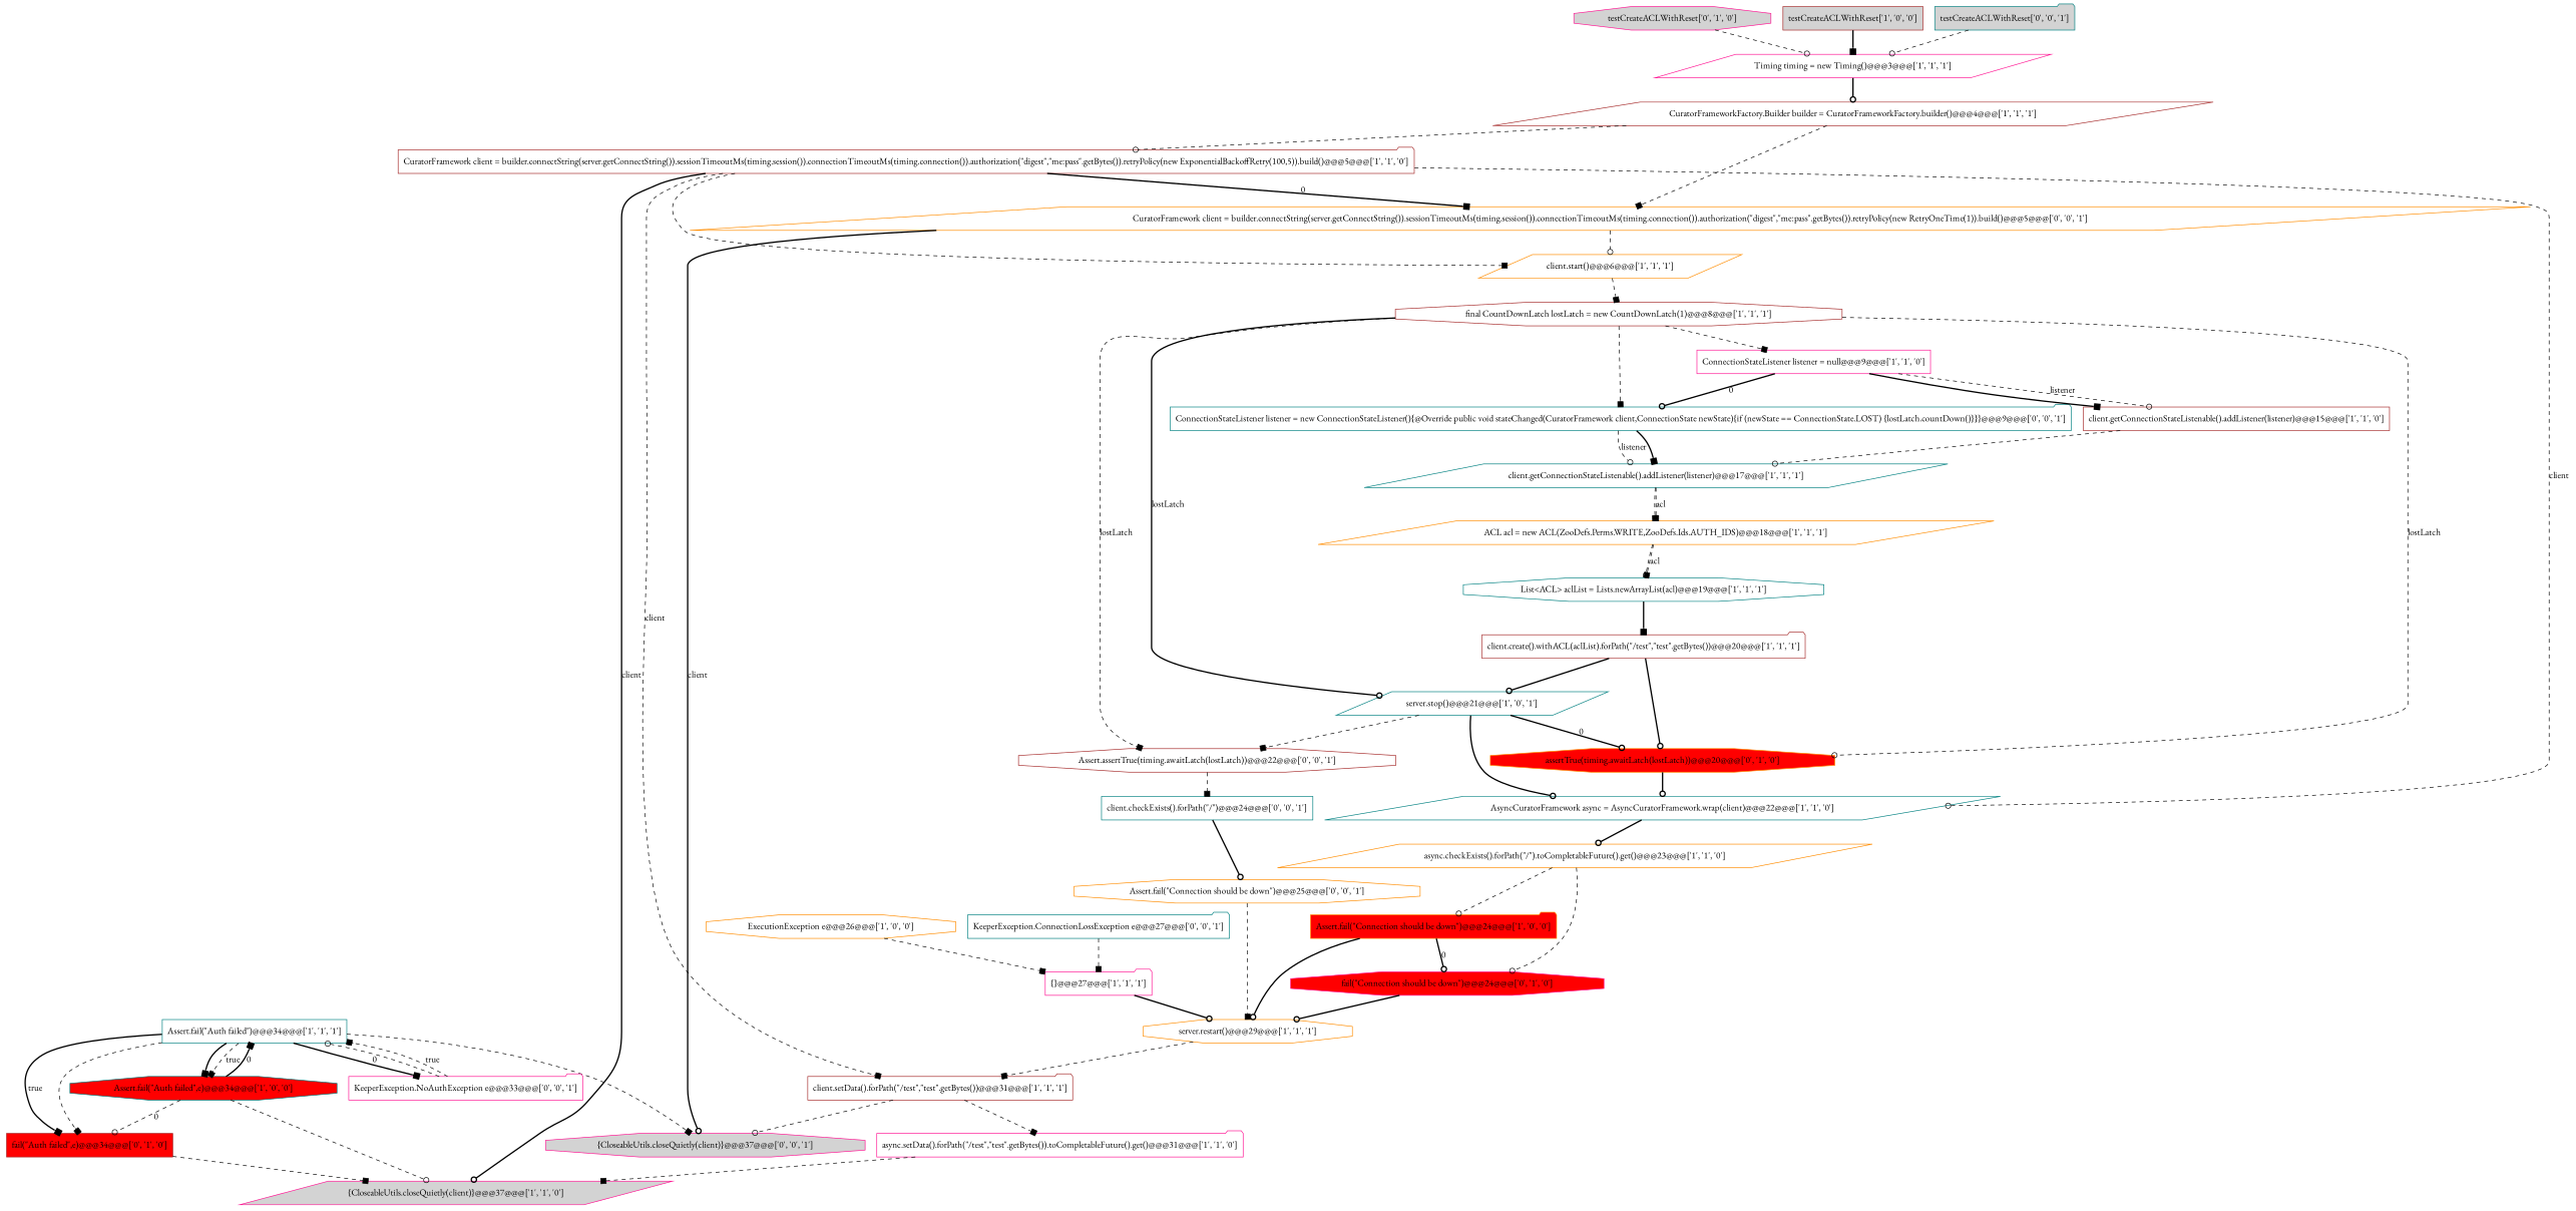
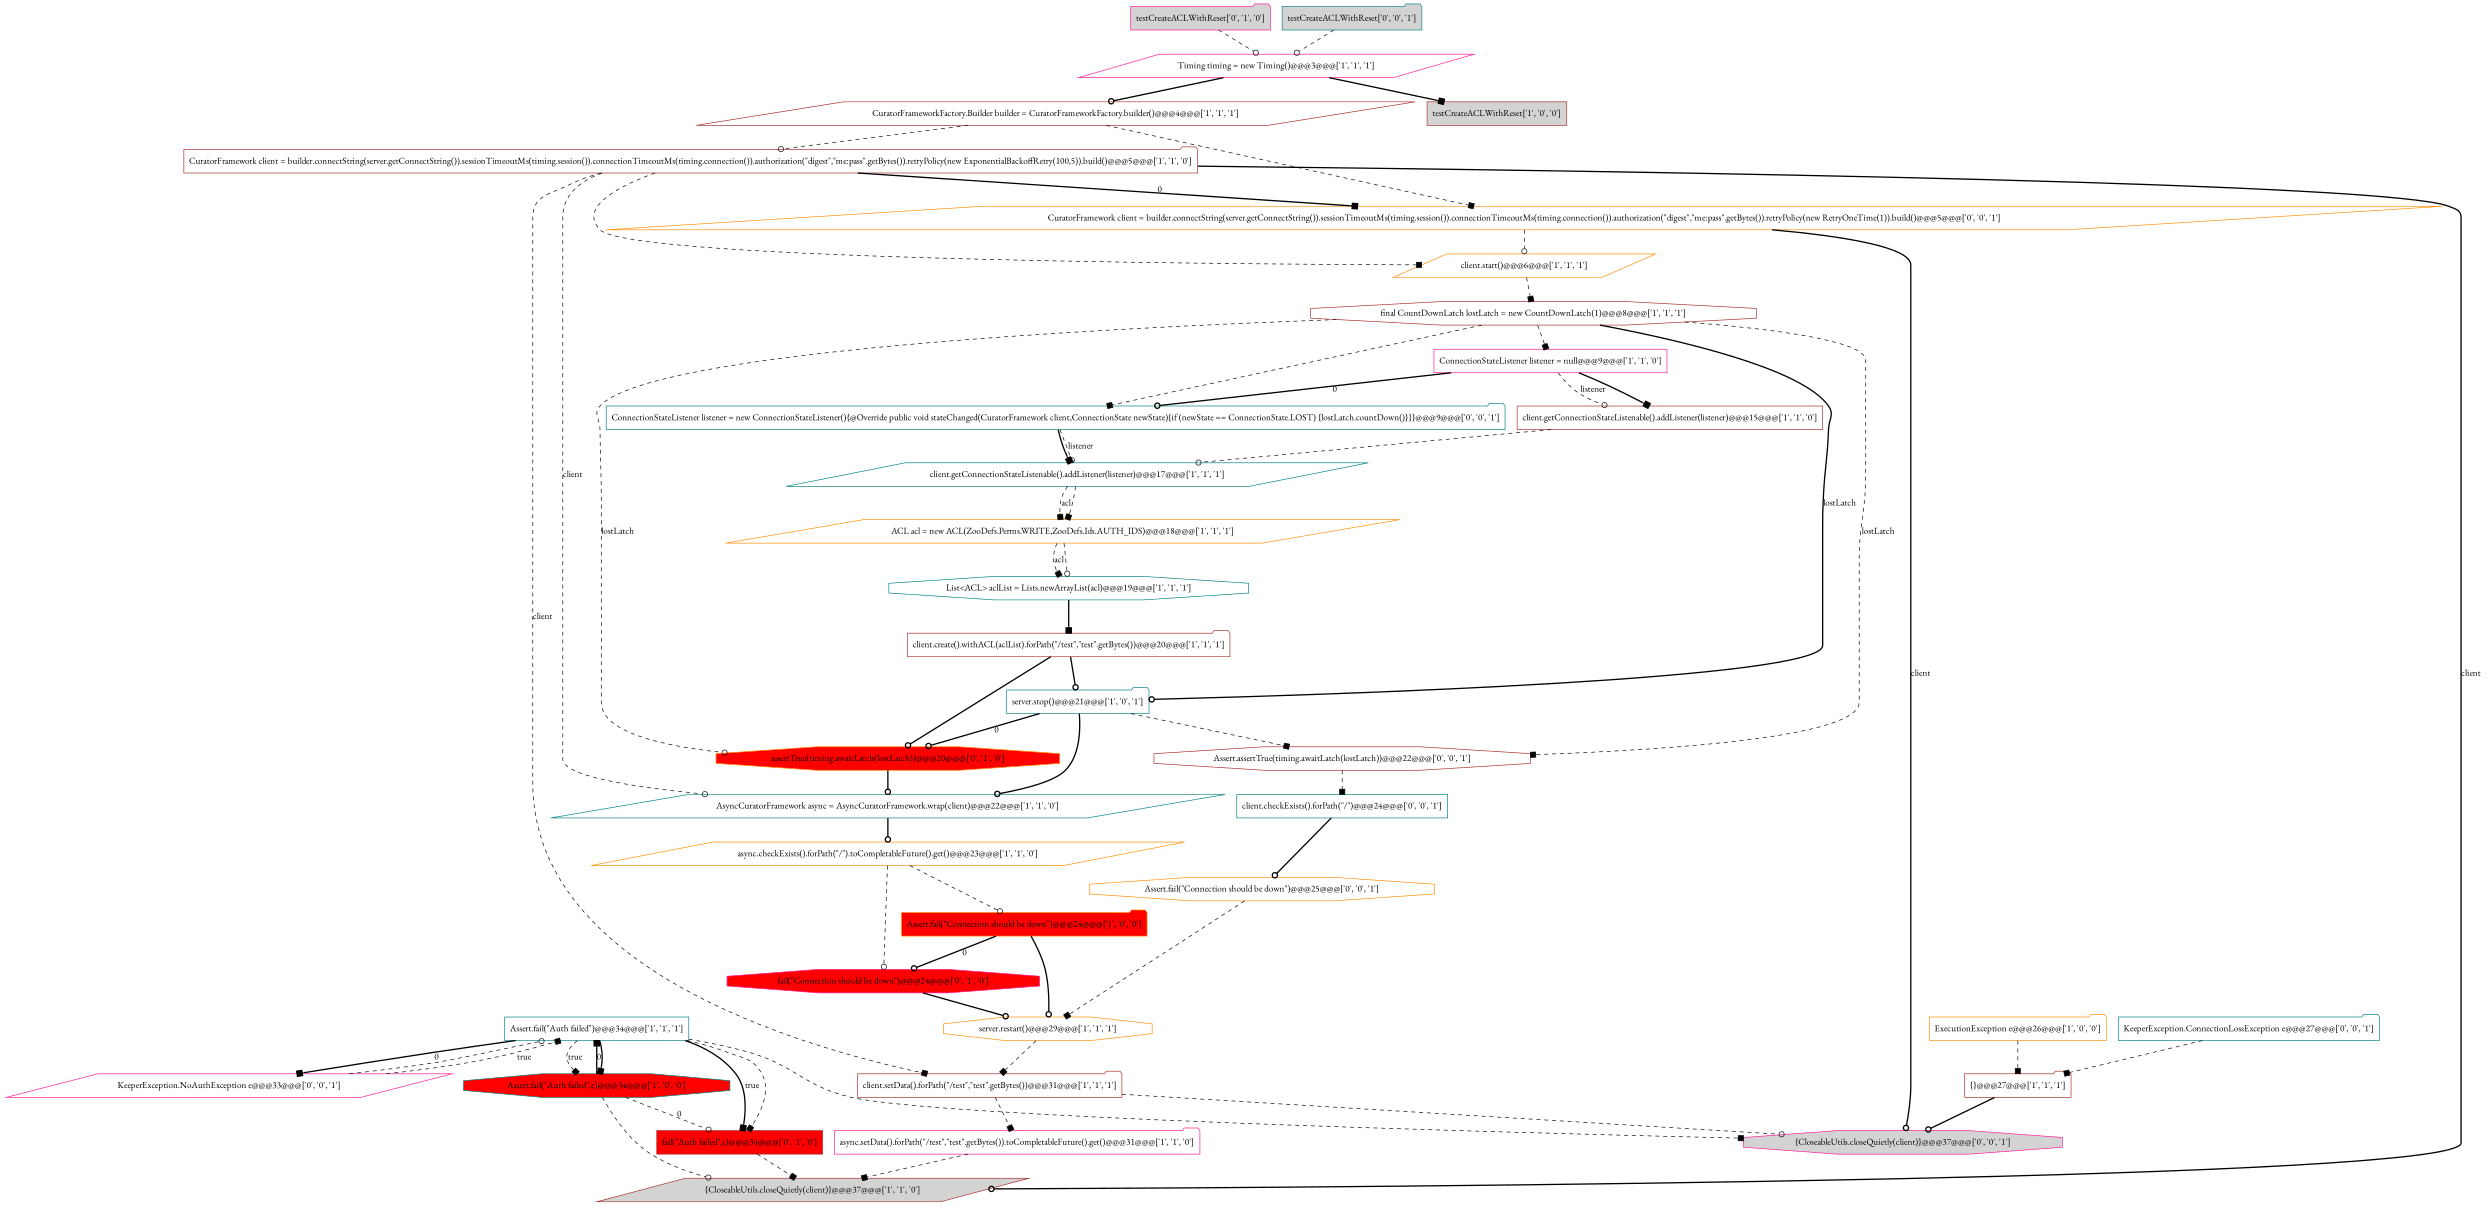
  digraph {
    fontname="EB Garamond"
    node [color=brown fillcolor=white fontname="EB Garamond" shape=parallelogram style=filled]
    edge [arrowhead=box fontname="EB Garamond" style=dashed]
    n1 [fillcolor=red label="fail(\"Auth failed\",e)@@@34@@@['0', '1', '0']" shape=box]
-   n2 [color=deeppink fillcolor=lightgray label="{CloseableUtils.closeQuietly(client)}@@@37@@@['1', '1', '0']"]
+   n2 [fillcolor=lightgray label="{CloseableUtils.closeQuietly(client)}@@@37@@@['1', '1', '0']"]
    n3 [color=darkorange label="client.start()@@@6@@@['1', '1', '1']"]
    n4 [label="final CountDownLatch lostLatch = new CountDownLatch(1)@@@8@@@['1', '1', '1']" shape=octagon]
    n5 [color=deeppink label="ConnectionStateListener listener = null@@@9@@@['1', '1', '0']" shape=box]
    n6 [color=teal label="ConnectionStateListener listener = new ConnectionStateListener(){@Override public void stateChanged(CuratorFramework client,ConnectionState newState){if (newState == ConnectionState.LOST) {lostLatch.countDown()}}}@@@9@@@['0', '0', '1']" shape=folder]
-   n7 [color=teal label="server.stop()@@@21@@@['1', '0', '1']"]
+   n7 [color=teal label="server.stop()@@@21@@@['1', '0', '1']" shape=folder]
    n8 [label="Assert.assertTrue(timing.awaitLatch(lostLatch))@@@22@@@['0', '0', '1']" shape=octagon]
    n9 [color=darkorange fillcolor=red label="assertTrue(timing.awaitLatch(lostLatch))@@@20@@@['0', '1', '0']" shape=octagon]
    n10 [color=deeppink fillcolor=red label="fail(\"Connection should be down\")@@@24@@@['0', '1', '0']" shape=octagon]
    n11 [color=darkorange label="server.restart()@@@29@@@['1', '1', '1']" shape=octagon]
    n12 [label="client.setData().forPath(\"/test\",\"test\".getBytes())@@@31@@@['1', '1', '1']" shape=folder]
    n13 [color=darkorange label="Assert.fail(\"Connection should be down\")@@@25@@@['0', '0', '1']" shape=octagon]
    n14 [label="CuratorFramework client = builder.connectString(server.getConnectString()).sessionTimeoutMs(timing.session()).connectionTimeoutMs(timing.connection()).authorization(\"digest\",\"me:pass\".getBytes()).retryPolicy(new ExponentialBackoffRetry(100,5)).build()@@@5@@@['1', '1', '0']" shape=folder]
    n15 [color=darkorange label="CuratorFramework client = builder.connectString(server.getConnectString()).sessionTimeoutMs(timing.session()).connectionTimeoutMs(timing.connection()).authorization(\"digest\",\"me:pass\".getBytes()).retryPolicy(new RetryOneTime(1)).build()@@@5@@@['0', '0', '1']"]
    n16 [color=teal label="AsyncCuratorFramework async = AsyncCuratorFramework.wrap(client)@@@22@@@['1', '1', '0']"]
    n17 [color=deeppink fillcolor=lightgray label="{CloseableUtils.closeQuietly(client)}@@@37@@@['0', '0', '1']" shape=octagon]
    n18 [color=darkorange label="async.checkExists().forPath(\"/\").toCompletableFuture().get()@@@23@@@['1', '1', '0']"]
    n19 [color=deeppink label="async.setData().forPath(\"/test\",\"test\".getBytes()).toCompletableFuture().get()@@@31@@@['1', '1', '0']" shape=folder]
    n20 [color=darkorange fillcolor=red label="Assert.fail(\"Connection should be down\")@@@24@@@['1', '0', '0']" shape=folder]
-   n21 [color=deeppink label="{}@@@27@@@['1', '1', '1']" shape=folder]
+   n21 [label="{}@@@27@@@['1', '1', '1']" shape=folder]
    n22 [color=teal label="client.checkExists().forPath(\"/\")@@@24@@@['0', '0', '1']" shape=box]
    n23 [color=teal label="Assert.fail(\"Auth failed\")@@@34@@@['1', '1', '1']" shape=box]
    n24 [color=teal fillcolor=red label="Assert.fail(\"Auth failed\",e)@@@34@@@['1', '0', '0']" shape=octagon]
-   n25 [color=deeppink label="KeeperException.NoAuthException e@@@33@@@['0', '0', '1']" shape=folder]
+   n25 [color=deeppink label="KeeperException.NoAuthException e@@@33@@@['0', '0', '1']"]
    n26 [label="client.getConnectionStateListenable().addListener(listener)@@@15@@@['1', '1', '0']" shape=box]
    n27 [color=teal label="client.getConnectionStateListenable().addListener(listener)@@@17@@@['1', '1', '1']"]
    n28 [color=darkorange label="ACL acl = new ACL(ZooDefs.Perms.WRITE,ZooDefs.Ids.AUTH_IDS)@@@18@@@['1', '1', '1']"]
    n29 [color=teal label="KeeperException.ConnectionLossException e@@@27@@@['0', '0', '1']" shape=folder]
-   n30 [color=darkorange label="ExecutionException e@@@26@@@['1', '0', '0']" shape=octagon]
-   n31 [color=deeppink fillcolor=lightgray label="testCreateACLWithReset['0', '1', '0']" shape=octagon]
+   n30 [color=darkorange label="ExecutionException e@@@26@@@['1', '0', '0']" shape=folder]
+   n31 [color=deeppink fillcolor=lightgray label="testCreateACLWithReset['0', '1', '0']" shape=folder]
    n32 [color=deeppink label="Timing timing = new Timing()@@@3@@@['1', '1', '1']"]
    n33 [label="CuratorFrameworkFactory.Builder builder = CuratorFrameworkFactory.builder()@@@4@@@['1', '1', '1']"]
    n34 [color=teal label="List<ACL> aclList = Lists.newArrayList(acl)@@@19@@@['1', '1', '1']" shape=octagon]
    n35 [fillcolor=lightgray label="testCreateACLWithReset['1', '0', '0']" shape=box]
    n36 [color=teal fillcolor=lightgray label="testCreateACLWithReset['0', '0', '1']" shape=folder]
    n37 [label="client.create().withACL(aclList).forPath(\"/test\",\"test\".getBytes())@@@20@@@['1', '1', '1']" shape=folder]
    n1 -> n2
    n3 -> n4
    n4 -> n5
    n4 -> n6
    n4 -> n7 [arrowhead=odot label=lostLatch style=bold]
    n4 -> n8 [label=lostLatch]
    n4 -> n9 [arrowhead=odot label=lostLatch]
    n5 -> n6 [arrowhead=odot label=0 style=bold]
    n5 -> n26 [arrowhead=odot label=listener]
    n5 -> n26 [style=bold]
    n6 -> n27 [arrowhead=odot label=listener]
    n6 -> n27 [style=bold]
    n7 -> n8
    n7 -> n9 [arrowhead=odot label=0 style=bold]
    n7 -> n16 [arrowhead=odot style=bold]
    n8 -> n22
    n9 -> n16 [arrowhead=odot style=bold]
    n10 -> n11 [arrowhead=odot style=bold]
    n11 -> n12
    n12 -> n17 [arrowhead=odot]
    n12 -> n19
    n13 -> n11
    n14 -> n2 [arrowhead=odot label=client style=bold]
    n14 -> n3
    n14 -> n12 [label=client]
    n14 -> n15 [label=0 style=bold]
    n14 -> n16 [arrowhead=odot label=client]
    n15 -> n3 [arrowhead=odot]
    n15 -> n17 [arrowhead=odot label=client style=bold]
    n16 -> n18 [arrowhead=odot style=bold]
    n18 -> n10 [arrowhead=odot]
    n18 -> n20 [arrowhead=odot]
    n19 -> n2
    n20 -> n10 [arrowhead=odot label=0 style=bold]
    n20 -> n11 [arrowhead=odot style=bold]
-   n21 -> n11 [arrowhead=odot style=bold]
+   n21 -> n17 [arrowhead=odot style=bold]
    n22 -> n13 [arrowhead=odot style=bold]
    n23 -> n1 [label=true style=bold]
    n23 -> n1
    n23 -> n17
    n23 -> n24 [style=bold]
    n23 -> n24 [label=true]
    n23 -> n25 [label=0 style=bold]
    n24 -> n1 [arrowhead=odot label=0]
    n24 -> n2 [arrowhead=odot]
    n24 -> n23 [label=0 style=bold]
    n25 -> n23 [arrowhead=odot]
    n25 -> n23 [label=true]
    n26 -> n27 [arrowhead=odot]
    n27 -> n28 [label=acl]
    n27 -> n28
    n28 -> n34 [label=acl]
    n28 -> n34 [arrowhead=odot]
    n29 -> n21
    n30 -> n21
    n31 -> n32 [arrowhead=odot]
    n32 -> n33 [arrowhead=odot style=bold]
    n33 -> n14 [arrowhead=odot]
    n33 -> n15
    n34 -> n37 [style=bold]
-   n35 -> n32 [style=bold]
+   n32 -> n35 [style=bold]
    n36 -> n32 [arrowhead=odot]
    n37 -> n7 [arrowhead=odot style=bold]
    n37 -> n9 [arrowhead=odot style=bold]
  }
